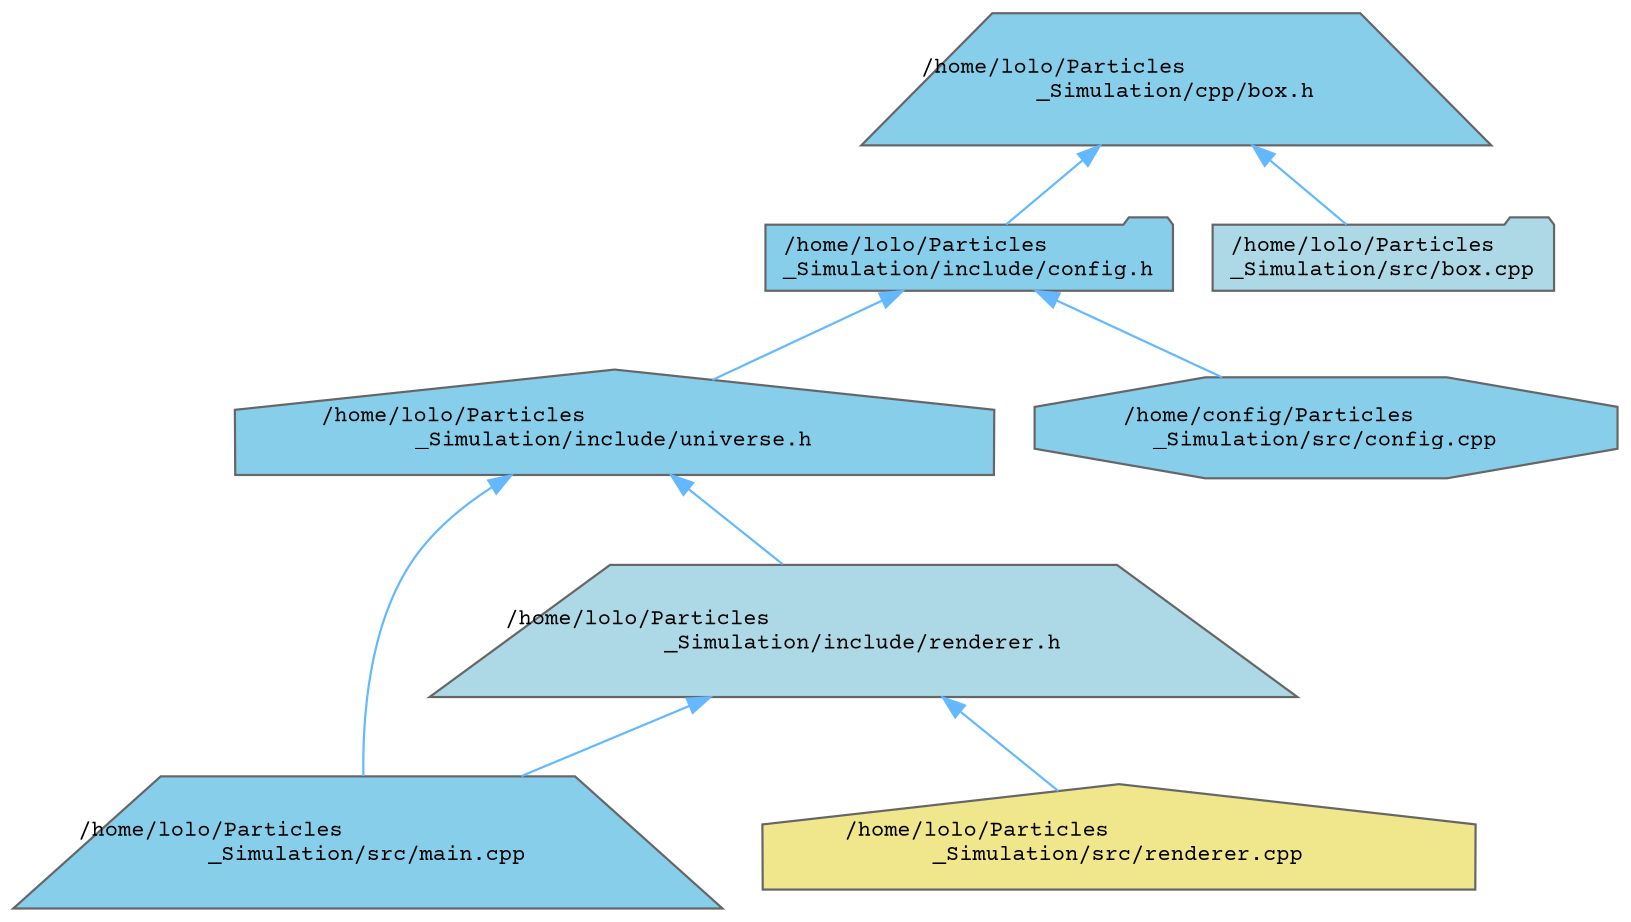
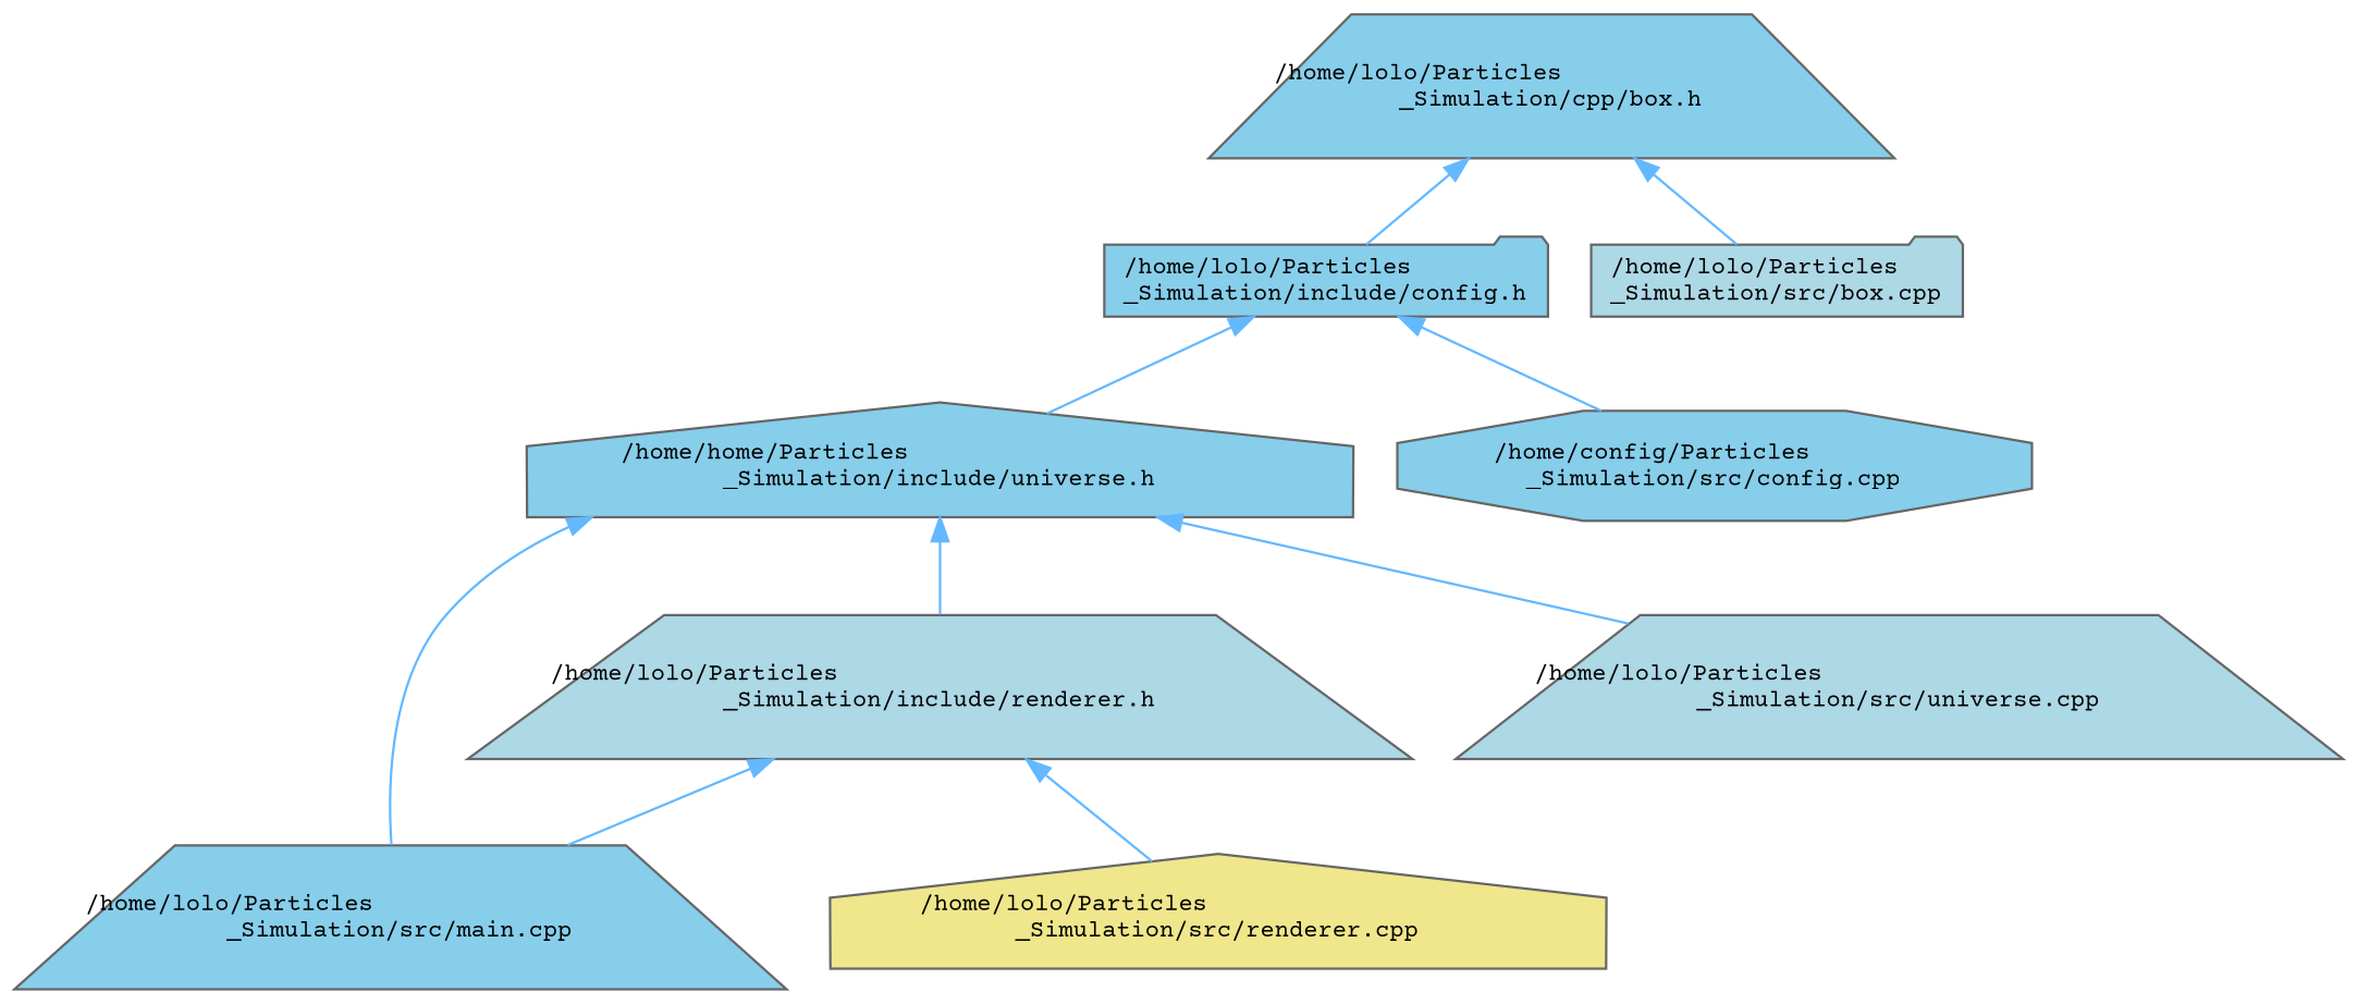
  digraph {
    fontname="Courier Prime"
    node [color=grey40 fillcolor=skyblue fontname="Courier Prime" fontsize=10 shape=trapezium style=filled]
    edge [color=steelblue1 dir=back fontname="Courier Prime" fontsize=10 labelfontname=Helvetica labelfontsize=10 style=solid]
    n1 [color=gray40 fontcolor=black height=0.2 label="/home/lolo/Particles\l_Simulation/cpp/box.h" width=0.4]
    n2 [height=0.2 label="/home/lolo/Particles\l_Simulation/include/config.h" shape=folder width=0.4]
    n3 [fillcolor=lightblue height=0.2 label="/home/lolo/Particles\l_Simulation/src/box.cpp" shape=folder width=0.4]
-   n4 [height=0.2 label="/home/lolo/Particles\l_Simulation/include/universe.h" shape=house width=0.4]
+   n4 [height=0.2 label="/home/home/Particles\l_Simulation/include/universe.h" shape=house width=0.4]
    n5 [height=0.2 label="/home/config/Particles\l_Simulation/src/config.cpp" shape=octagon width=0.4]
    n6 [fillcolor=lightblue height=0.2 label="/home/lolo/Particles\l_Simulation/include/renderer.h" width=0.4]
    n7 [height=0.2 label="/home/lolo/Particles\l_Simulation/src/main.cpp" width=0.4]
+   n8 [fillcolor=lightblue height=0.2 label="/home/lolo/Particles\l_Simulation/src/universe.cpp" width=0.4]
    n9 [fillcolor=khaki height=0.2 label="/home/lolo/Particles\l_Simulation/src/renderer.cpp" shape=house width=0.4]
    n1 -> n2
    n1 -> n3
    n2 -> n4
    n2 -> n5
    n4 -> n6
    n4 -> n7
+   n4 -> n8
    n6 -> n7
    n6 -> n9
  }
